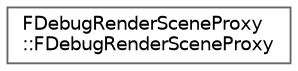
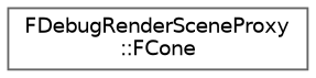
  digraph {
    rankdir=LR
-   n1 [color=grey40 fillcolor=white fontname=Helvetica fontsize=10 height=0.2 label="FDebugRenderSceneProxy\l::FDebugRenderSceneProxy" shape=box style=filled width=0.4]
+   n1 [color=grey40 fillcolor=white fontname=Helvetica fontsize=10 height=0.2 label="FDebugRenderSceneProxy\l::FCone" shape=box style=filled width=0.4]
  }
